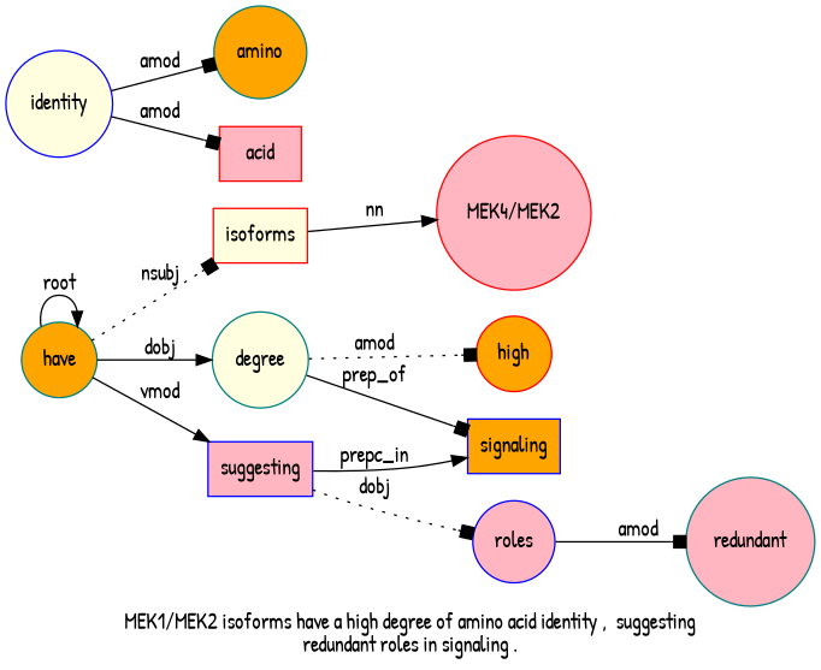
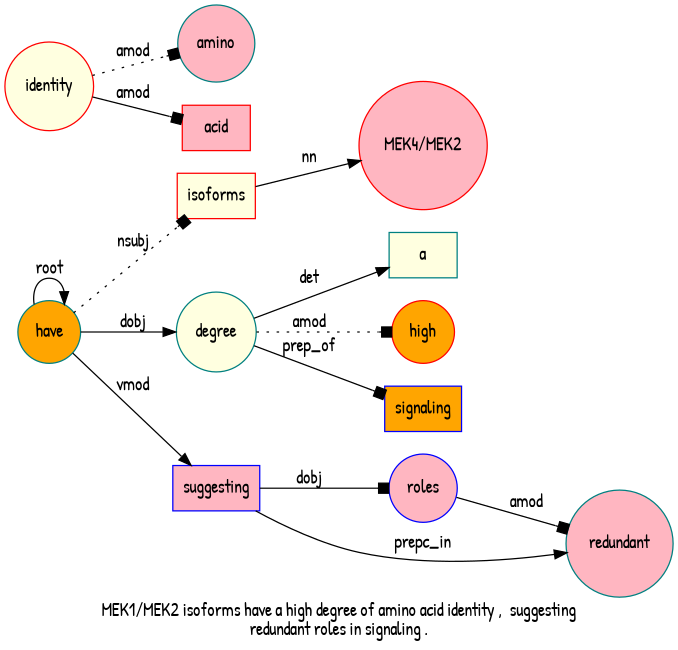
  digraph {
    fontname="Patrick Hand"
    label="MEK1/MEK2 isoforms have a high degree of amino acid identity ,  suggesting\nredundant roles in signaling ."
    rankdir=LR
    node [color=teal fillcolor=lightpink fontname="Patrick Hand" shape=circle style=filled]
    edge [arrowhead=box fontname="Patrick Hand" style=solid]
    n1 [color=red fillcolor=lightyellow label=isoforms shape=box]
    n2 [color=red label="MEK4/MEK2"]
    n3 [fillcolor=orange label=have]
    n4 [fillcolor=lightyellow label=degree]
    n5 [color=blue label=suggesting shape=box]
+   n6 [fillcolor=lightyellow label=a shape=box]
    n7 [color=red fillcolor=orange label=high]
    n8 [color=blue fillcolor=orange label=signaling shape=box]
    n9 [color=blue label=roles]
-   n10 [color=blue fillcolor=lightyellow label=identity]
-   n11 [fillcolor=orange label=amino]
+   n10 [color=red fillcolor=lightyellow label=identity]
+   n11 [label=amino]
    n12 [color=red label=acid shape=box]
    n13 [label=redundant]
    n1 -> n2 [arrowhead=normal label=nn]
    n3 -> n1 [label=nsubj style=dotted]
    n3 -> n3 [arrowhead=normal label=root]
    n3 -> n4 [arrowhead=normal label=dobj]
    n3 -> n5 [arrowhead=normal label=vmod]
+   n4 -> n6 [arrowhead=normal label=det]
    n4 -> n7 [label=amod style=dotted]
    n4 -> n8 [label=prep_of]
-   n5 -> n8 [arrowhead=normal label=prepc_in]
-   n5 -> n9 [label=dobj style=dotted]
+   n5 -> n13 [arrowhead=normal label=prepc_in]
+   n5 -> n9 [label=dobj]
    n9 -> n13 [label=amod]
-   n10 -> n11 [label=amod]
+   n10 -> n11 [label=amod style=dotted]
    n10 -> n12 [label=amod]
  }
